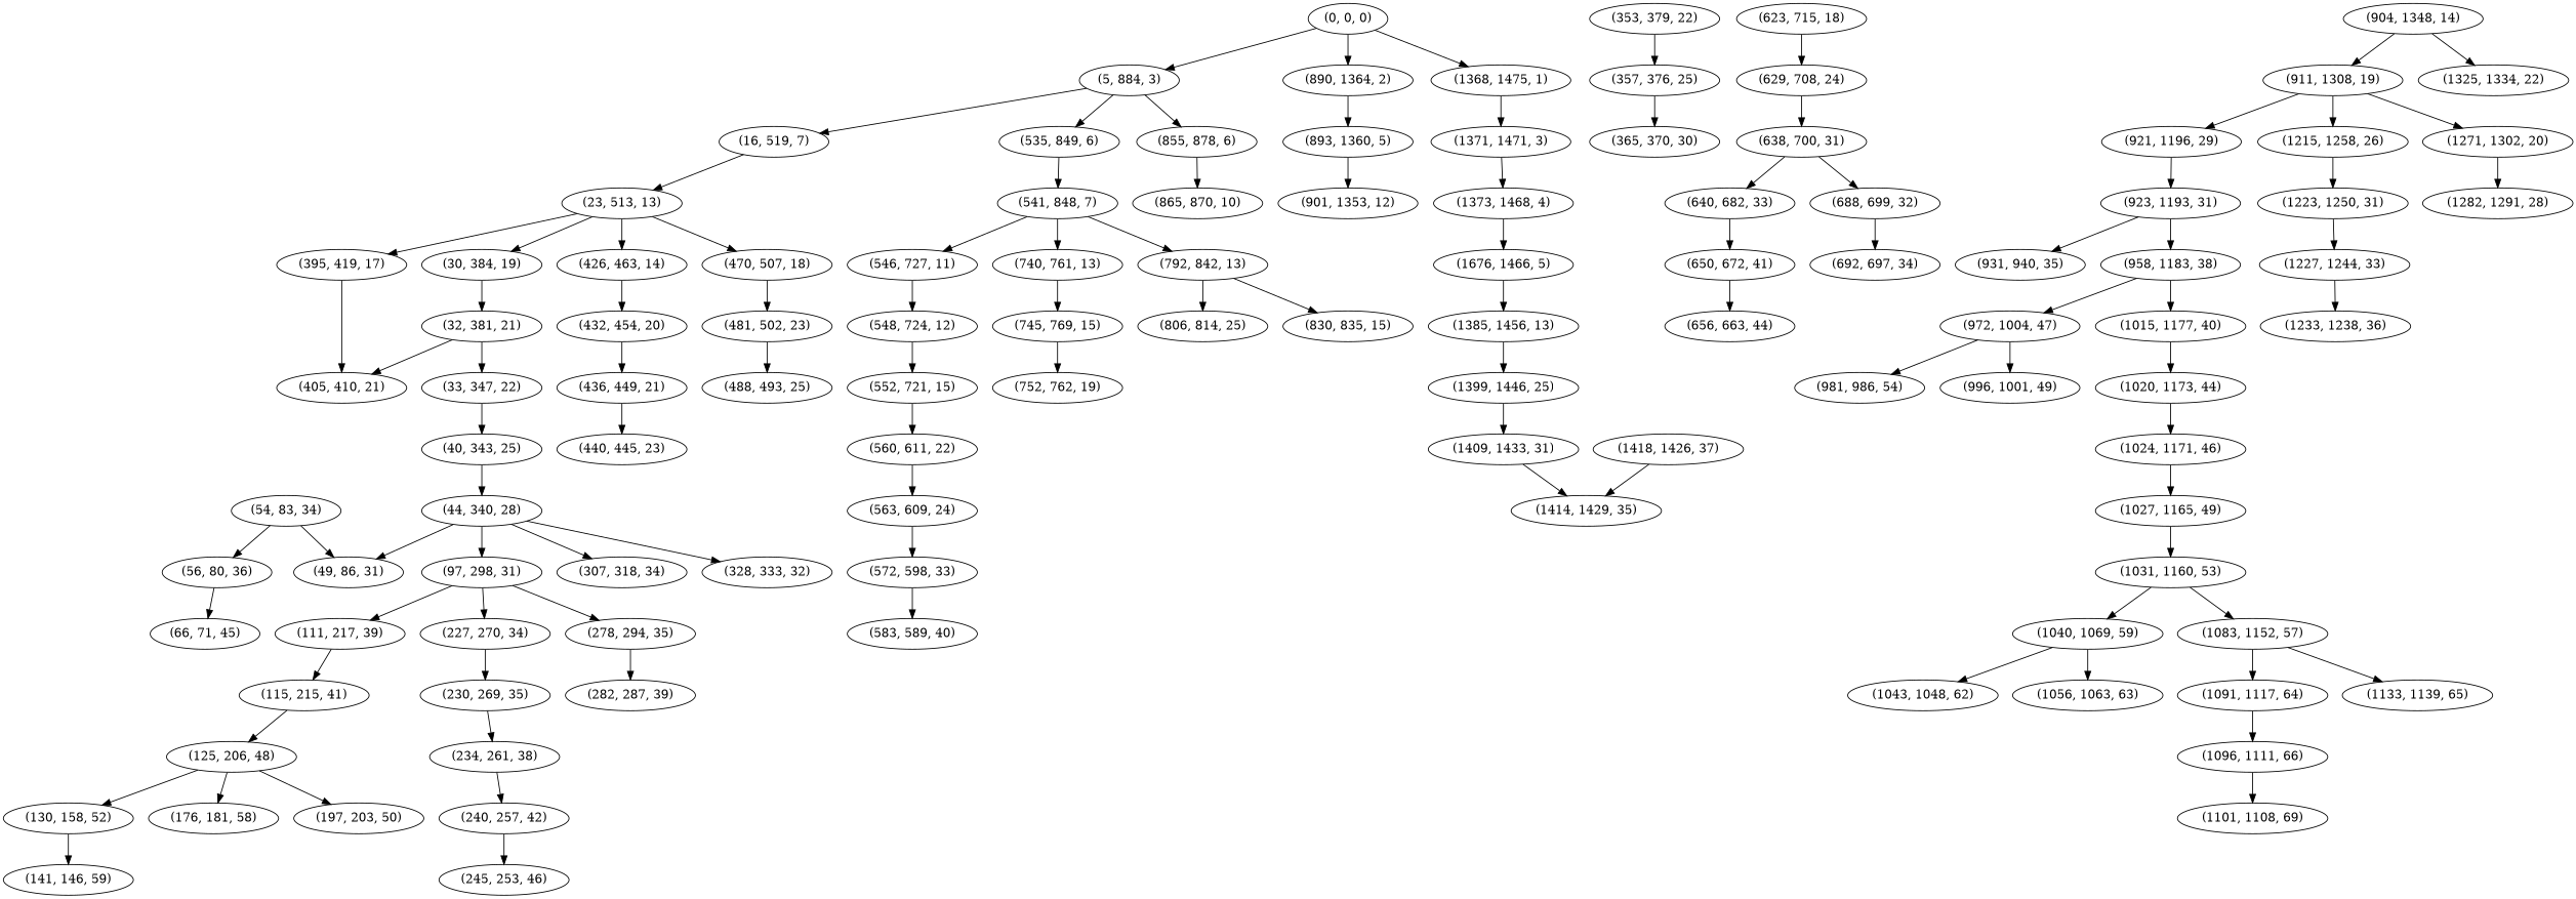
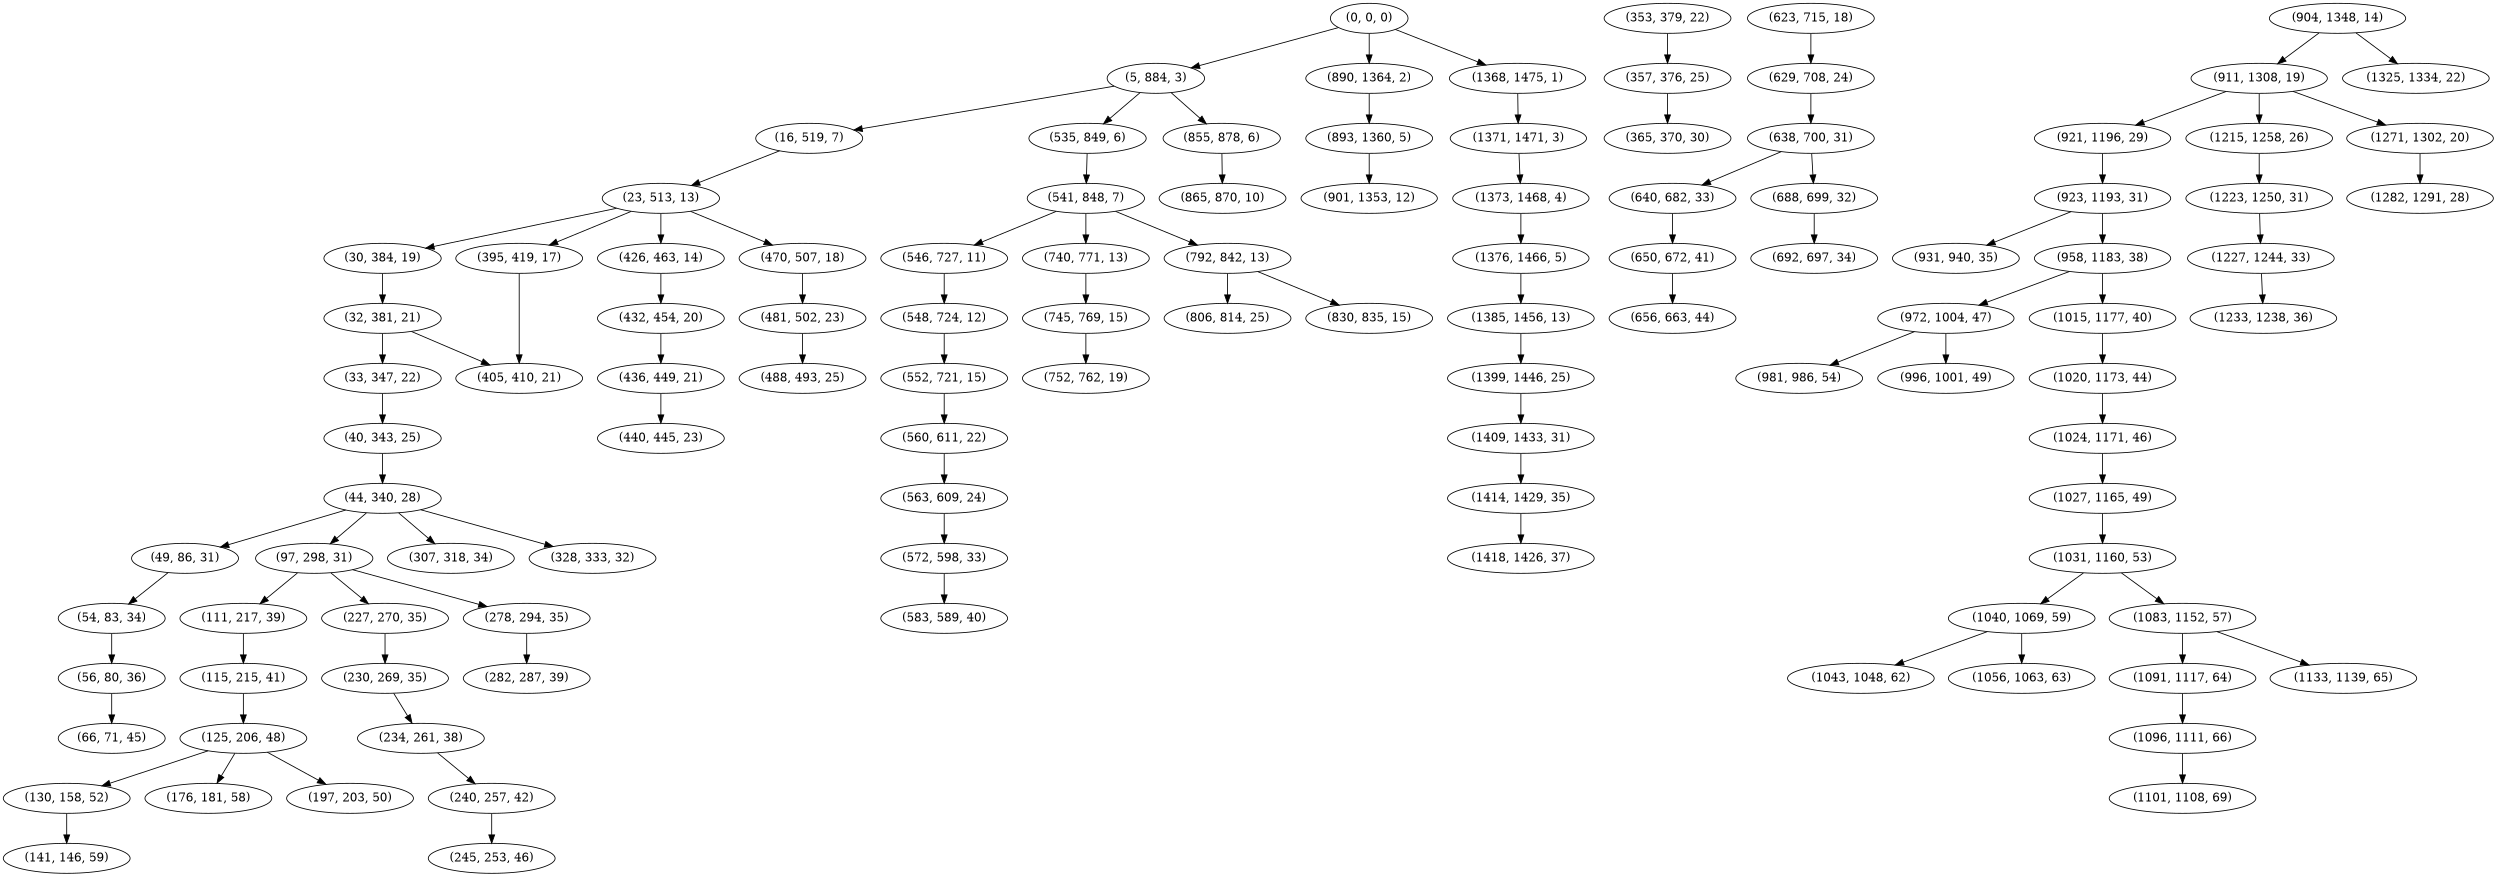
  digraph {
    "(0, 0, 0)"
    "(5, 884, 3)"
    "(890, 1364, 2)"
    "(1368, 1475, 1)"
    "(16, 519, 7)"
    "(535, 849, 6)"
    "(855, 878, 6)"
    "(893, 1360, 5)"
    "(1371, 1471, 3)"
    "(23, 513, 13)"
    "(541, 848, 7)"
    "(865, 870, 10)"
    "(30, 384, 19)"
    "(395, 419, 17)"
    "(426, 463, 14)"
    "(470, 507, 18)"
    "(32, 381, 21)"
    "(405, 410, 21)"
    "(432, 454, 20)"
    "(481, 502, 23)"
    "(33, 347, 22)"
    "(40, 343, 25)"
    "(353, 379, 22)"
    "(357, 376, 25)"
    "(44, 340, 28)"
    "(49, 86, 31)"
    "(97, 298, 31)"
    "(307, 318, 34)"
    "(328, 333, 32)"
    "(54, 83, 34)"
    "(111, 217, 39)"
-   "(227, 270, 34)"
+   "(227, 270, 34)" [label="(227, 270, 35)"]
    "(278, 294, 35)"
    "(56, 80, 36)"
    "(66, 71, 45)"
    "(115, 215, 41)"
    "(230, 269, 35)"
    "(282, 287, 39)"
    "(125, 206, 48)"
    "(130, 158, 52)"
    "(176, 181, 58)"
    "(197, 203, 50)"
    "(141, 146, 59)"
    "(234, 261, 38)"
    "(240, 257, 42)"
    "(245, 253, 46)"
    "(365, 370, 30)"
    "(436, 449, 21)"
    "(440, 445, 23)"
    "(488, 493, 25)"
    "(546, 727, 11)"
-   "(740, 771, 13)" [label="(740, 761, 13)"]
+   "(740, 771, 13)"
    "(792, 842, 13)"
    "(548, 724, 12)"
    "(745, 769, 15)"
    "(806, 814, 25)"
    "(830, 835, 15)"
    "(552, 721, 15)"
    "(560, 611, 22)"
    "(563, 609, 24)"
    "(623, 715, 18)"
    "(629, 708, 24)"
    "(572, 598, 33)"
    "(583, 589, 40)"
    "(638, 700, 31)"
    "(640, 682, 33)"
    "(688, 699, 32)"
    "(650, 672, 41)"
    "(692, 697, 34)"
    "(656, 663, 44)"
    "(752, 762, 19)"
    "(901, 1353, 12)"
    "(904, 1348, 14)"
    "(911, 1308, 19)"
    "(1325, 1334, 22)"
    "(921, 1196, 29)"
    "(1215, 1258, 26)"
    "(1271, 1302, 20)"
    "(923, 1193, 31)"
    "(1223, 1250, 31)"
    "(1282, 1291, 28)"
    "(931, 940, 35)"
    "(958, 1183, 38)"
    "(972, 1004, 47)"
    "(1015, 1177, 40)"
    "(981, 986, 54)"
    "(996, 1001, 49)"
    "(1020, 1173, 44)"
    "(1024, 1171, 46)"
    "(1027, 1165, 49)"
    "(1031, 1160, 53)"
    "(1040, 1069, 59)"
    "(1083, 1152, 57)"
    "(1043, 1048, 62)"
    "(1056, 1063, 63)"
    "(1091, 1117, 64)"
    "(1133, 1139, 65)"
    "(1096, 1111, 66)"
    "(1101, 1108, 69)"
    "(1227, 1244, 33)"
    "(1233, 1238, 36)"
    "(1373, 1468, 4)"
-   "(1376, 1466, 5)" [label="(1676, 1466, 5)"]
+   "(1376, 1466, 5)"
    "(1385, 1456, 13)"
    n105 [label="(1399, 1446, 25)"]
    "(1409, 1433, 31)"
    "(1414, 1429, 35)"
    "(1418, 1426, 37)"
    "(0, 0, 0)" -> "(5, 884, 3)"
    "(0, 0, 0)" -> "(890, 1364, 2)"
    "(0, 0, 0)" -> "(1368, 1475, 1)"
    "(5, 884, 3)" -> "(16, 519, 7)"
    "(5, 884, 3)" -> "(535, 849, 6)"
    "(5, 884, 3)" -> "(855, 878, 6)"
    "(890, 1364, 2)" -> "(893, 1360, 5)"
    "(1368, 1475, 1)" -> "(1371, 1471, 3)"
    "(16, 519, 7)" -> "(23, 513, 13)"
    "(535, 849, 6)" -> "(541, 848, 7)"
    "(855, 878, 6)" -> "(865, 870, 10)"
    "(893, 1360, 5)" -> "(901, 1353, 12)"
    "(1371, 1471, 3)" -> "(1373, 1468, 4)"
    "(23, 513, 13)" -> "(30, 384, 19)"
    "(23, 513, 13)" -> "(395, 419, 17)"
    "(23, 513, 13)" -> "(426, 463, 14)"
    "(23, 513, 13)" -> "(470, 507, 18)"
    "(541, 848, 7)" -> "(546, 727, 11)"
    "(541, 848, 7)" -> "(740, 771, 13)"
    "(541, 848, 7)" -> "(792, 842, 13)"
    "(30, 384, 19)" -> "(32, 381, 21)"
    "(395, 419, 17)" -> "(405, 410, 21)"
    "(426, 463, 14)" -> "(432, 454, 20)"
    "(470, 507, 18)" -> "(481, 502, 23)"
    "(32, 381, 21)" -> "(405, 410, 21)"
    "(32, 381, 21)" -> "(33, 347, 22)"
    "(432, 454, 20)" -> "(436, 449, 21)"
    "(481, 502, 23)" -> "(488, 493, 25)"
    "(33, 347, 22)" -> "(40, 343, 25)"
    "(40, 343, 25)" -> "(44, 340, 28)"
    "(353, 379, 22)" -> "(357, 376, 25)"
    "(357, 376, 25)" -> "(365, 370, 30)"
    "(44, 340, 28)" -> "(49, 86, 31)"
    "(44, 340, 28)" -> "(97, 298, 31)"
    "(44, 340, 28)" -> "(307, 318, 34)"
    "(44, 340, 28)" -> "(328, 333, 32)"
-   "(54, 83, 34)" -> "(49, 86, 31)"
+   "(49, 86, 31)" -> "(54, 83, 34)"
    "(97, 298, 31)" -> "(111, 217, 39)"
    "(97, 298, 31)" -> "(227, 270, 34)"
    "(97, 298, 31)" -> "(278, 294, 35)"
    "(54, 83, 34)" -> "(56, 80, 36)"
    "(111, 217, 39)" -> "(115, 215, 41)"
    "(227, 270, 34)" -> "(230, 269, 35)"
    "(278, 294, 35)" -> "(282, 287, 39)"
    "(56, 80, 36)" -> "(66, 71, 45)"
    "(115, 215, 41)" -> "(125, 206, 48)"
    "(230, 269, 35)" -> "(234, 261, 38)"
    "(125, 206, 48)" -> "(130, 158, 52)"
    "(125, 206, 48)" -> "(176, 181, 58)"
    "(125, 206, 48)" -> "(197, 203, 50)"
    "(130, 158, 52)" -> "(141, 146, 59)"
    "(234, 261, 38)" -> "(240, 257, 42)"
    "(240, 257, 42)" -> "(245, 253, 46)"
    "(436, 449, 21)" -> "(440, 445, 23)"
    "(546, 727, 11)" -> "(548, 724, 12)"
    "(740, 771, 13)" -> "(745, 769, 15)"
    "(792, 842, 13)" -> "(806, 814, 25)"
    "(792, 842, 13)" -> "(830, 835, 15)"
    "(548, 724, 12)" -> "(552, 721, 15)"
    "(745, 769, 15)" -> "(752, 762, 19)"
    "(552, 721, 15)" -> "(560, 611, 22)"
    "(560, 611, 22)" -> "(563, 609, 24)"
    "(563, 609, 24)" -> "(572, 598, 33)"
    "(623, 715, 18)" -> "(629, 708, 24)"
    "(629, 708, 24)" -> "(638, 700, 31)"
    "(572, 598, 33)" -> "(583, 589, 40)"
    "(638, 700, 31)" -> "(640, 682, 33)"
    "(638, 700, 31)" -> "(688, 699, 32)"
    "(640, 682, 33)" -> "(650, 672, 41)"
    "(688, 699, 32)" -> "(692, 697, 34)"
    "(650, 672, 41)" -> "(656, 663, 44)"
    "(904, 1348, 14)" -> "(911, 1308, 19)"
    "(904, 1348, 14)" -> "(1325, 1334, 22)"
    "(911, 1308, 19)" -> "(921, 1196, 29)"
    "(911, 1308, 19)" -> "(1215, 1258, 26)"
    "(911, 1308, 19)" -> "(1271, 1302, 20)"
    "(921, 1196, 29)" -> "(923, 1193, 31)"
    "(1215, 1258, 26)" -> "(1223, 1250, 31)"
    "(1271, 1302, 20)" -> "(1282, 1291, 28)"
    "(923, 1193, 31)" -> "(931, 940, 35)"
    "(923, 1193, 31)" -> "(958, 1183, 38)"
    "(1223, 1250, 31)" -> "(1227, 1244, 33)"
    "(958, 1183, 38)" -> "(972, 1004, 47)"
    "(958, 1183, 38)" -> "(1015, 1177, 40)"
    "(972, 1004, 47)" -> "(981, 986, 54)"
    "(972, 1004, 47)" -> "(996, 1001, 49)"
    "(1015, 1177, 40)" -> "(1020, 1173, 44)"
    "(1020, 1173, 44)" -> "(1024, 1171, 46)"
    "(1024, 1171, 46)" -> "(1027, 1165, 49)"
    "(1027, 1165, 49)" -> "(1031, 1160, 53)"
    "(1031, 1160, 53)" -> "(1040, 1069, 59)"
    "(1031, 1160, 53)" -> "(1083, 1152, 57)"
    "(1040, 1069, 59)" -> "(1043, 1048, 62)"
    "(1040, 1069, 59)" -> "(1056, 1063, 63)"
    "(1083, 1152, 57)" -> "(1091, 1117, 64)"
    "(1083, 1152, 57)" -> "(1133, 1139, 65)"
    "(1091, 1117, 64)" -> "(1096, 1111, 66)"
    "(1096, 1111, 66)" -> "(1101, 1108, 69)"
    "(1227, 1244, 33)" -> "(1233, 1238, 36)"
    "(1373, 1468, 4)" -> "(1376, 1466, 5)"
    "(1376, 1466, 5)" -> "(1385, 1456, 13)"
    "(1385, 1456, 13)" -> n105
    n105 -> "(1409, 1433, 31)"
    "(1409, 1433, 31)" -> "(1414, 1429, 35)"
-   "(1418, 1426, 37)" -> "(1414, 1429, 35)"
+   "(1414, 1429, 35)" -> "(1418, 1426, 37)"
  }
